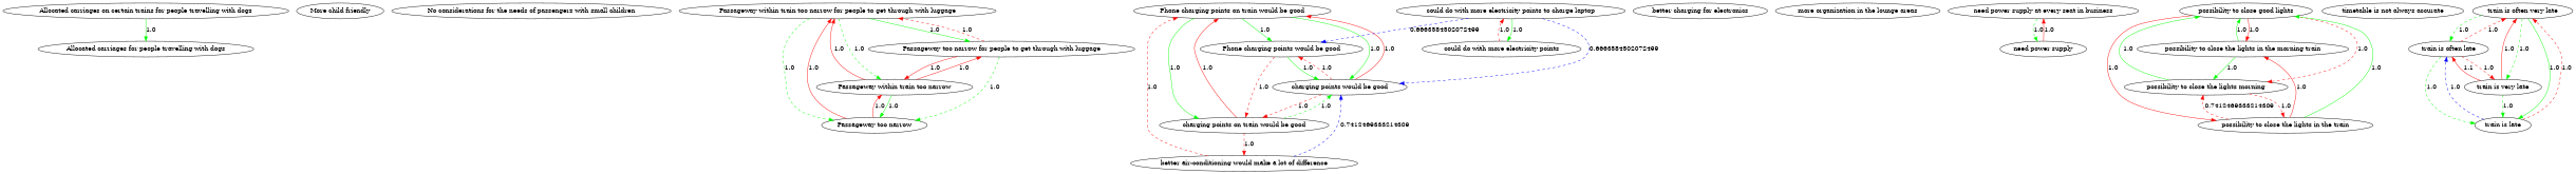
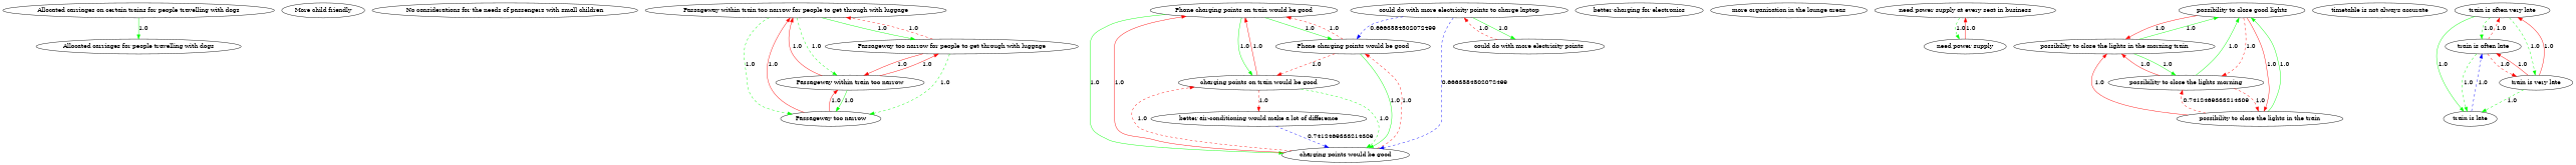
  digraph {
    edge [color=red style=solid]
    "Allocated carriages on certain trains for people travelling with dogs"
    "Allocated carriages for people travelling with dogs"
    "More child friendly"
    "No considerations for the needs of passengers with small children"
    "Passageway within train too narrow for people to get through with luggage"
    "Passageway too narrow for people to get through with luggage"
    "Passageway too narrow"
    "Passageway within train too narrow"
    "Phone charging points on train would be good"
    "Phone charging points would be good"
    "charging points would be good"
    "charging points on train would be good"
    "better air-conditioning would make a lot of difference"
    "better charging for electronics"
    "could do with more electricity points to charge laptop"
    "could do with more electricity points"
    "more organization in the lounge areas"
    "need power supply at every seat in business"
    "need power supply"
    n20 [label="possibility to close good lights"]
    "possibility to close the lights in the morning train"
    "possibility to close the lights morning"
    "possibility to close the lights in the train"
    "timetable is not always accurate"
    "train is often very late"
    "train is often late"
    "train is late"
    "train is very late"
    "Allocated carriages on certain trains for people travelling with dogs" -> "Allocated carriages for people travelling with dogs" [color=green label=1.0]
    "Passageway within train too narrow for people to get through with luggage" -> "Passageway too narrow for people to get through with luggage" [color=green label=1.0]
    "Passageway within train too narrow for people to get through with luggage" -> "Passageway too narrow" [color=green label=1.0 style=dashed]
    "Passageway within train too narrow for people to get through with luggage" -> "Passageway within train too narrow" [color=green label=1.0 style=dashed]
    "Passageway too narrow for people to get through with luggage" -> "Passageway within train too narrow for people to get through with luggage" [label=1.0 style=dashed]
    "Passageway too narrow for people to get through with luggage" -> "Passageway too narrow" [color=green label=1.0 style=dashed]
    "Passageway too narrow for people to get through with luggage" -> "Passageway within train too narrow" [label=1.0]
    "Passageway too narrow" -> "Passageway within train too narrow for people to get through with luggage" [label=1.0]
    "Passageway too narrow" -> "Passageway within train too narrow" [label=1.0]
    "Passageway within train too narrow" -> "Passageway within train too narrow for people to get through with luggage" [label=1.0]
    "Passageway within train too narrow" -> "Passageway too narrow for people to get through with luggage" [label=1.0]
    "Passageway within train too narrow" -> "Passageway too narrow" [color=green label=1.0]
    "Phone charging points on train would be good" -> "Phone charging points would be good" [color=green label=1.0]
    "Phone charging points on train would be good" -> "charging points would be good" [color=green label=1.0]
    "Phone charging points on train would be good" -> "charging points on train would be good" [color=green label=1.0]
-   "better air-conditioning would make a lot of difference" -> "Phone charging points on train would be good" [label=1.0 style=dashed]
+   "Phone charging points would be good" -> "Phone charging points on train would be good" [label=1.0 style=dashed]
    "Phone charging points would be good" -> "charging points would be good" [color=green label=1.0]
    "Phone charging points would be good" -> "charging points on train would be good" [label=1.0 style=dashed]
    "charging points would be good" -> "Phone charging points on train would be good" [label=1.0]
    "charging points would be good" -> "Phone charging points would be good" [label=1.0 style=dashed]
    "charging points would be good" -> "charging points on train would be good" [label=1.0 style=dashed]
    "charging points on train would be good" -> "Phone charging points on train would be good" [label=1.0]
    "charging points on train would be good" -> "charging points would be good" [color=green label=1.0 style=dashed]
    "charging points on train would be good" -> "better air-conditioning would make a lot of difference" [label=1.0 style=dashed]
    "better air-conditioning would make a lot of difference" -> "charging points would be good" [color=blue label=0.7412469333214309 style=dashed]
    "could do with more electricity points to charge laptop" -> "Phone charging points would be good" [color=blue label=0.6663584502072499 style=dashed]
    "could do with more electricity points to charge laptop" -> "charging points would be good" [color=blue label=0.6663584502072499 style=dashed]
    "could do with more electricity points to charge laptop" -> "could do with more electricity points" [color=green label=1.0]
    "could do with more electricity points" -> "could do with more electricity points to charge laptop" [label=1.0 style=dashed]
    "need power supply at every seat in business" -> "need power supply" [color=green label=1.0 style=dashed]
    "need power supply" -> "need power supply at every seat in business" [label=1.0]
    n20 -> "possibility to close the lights in the morning train" [label=1.0]
    n20 -> "possibility to close the lights morning" [label=1.0 style=dashed]
    n20 -> "possibility to close the lights in the train" [label=1.0]
    "possibility to close the lights in the morning train" -> n20 [color=green label=1.0]
    "possibility to close the lights in the morning train" -> "possibility to close the lights morning" [color=green label=1.0]
    "possibility to close the lights morning" -> n20 [color=green label=1.0]
+   "possibility to close the lights morning" -> "possibility to close the lights in the morning train" [label=1.0]
    "possibility to close the lights morning" -> "possibility to close the lights in the train" [label=1.0 style=dashed]
    "possibility to close the lights in the train" -> n20 [color=green label=1.0]
    "possibility to close the lights in the train" -> "possibility to close the lights in the morning train" [label=1.0]
    "possibility to close the lights in the train" -> "possibility to close the lights morning" [label=0.7412469333214309 style=dashed]
    "train is often very late" -> "train is often late" [color=green label=1.0 style=dashed]
    "train is often very late" -> "train is late" [color=green label=1.0]
    "train is often very late" -> "train is very late" [color=green label=1.0 style=dashed]
    "train is often late" -> "train is often very late" [label=1.0 style=dashed]
    "train is often late" -> "train is late" [color=green label=1.0 style=dashed]
    "train is often late" -> "train is very late" [label=1.0 style=dashed]
-   "train is late" -> "train is often very late" [label=1.0 style=dashed]
    "train is late" -> "train is often late" [color=blue label=1.0 style=dashed]
    "train is very late" -> "train is often very late" [label=1.0]
-   "train is very late" -> "train is often late" [label=1.1]
+   "train is very late" -> "train is often late" [label=1.0]
    "train is very late" -> "train is late" [color=green label=1.0 style=dashed]
  }
